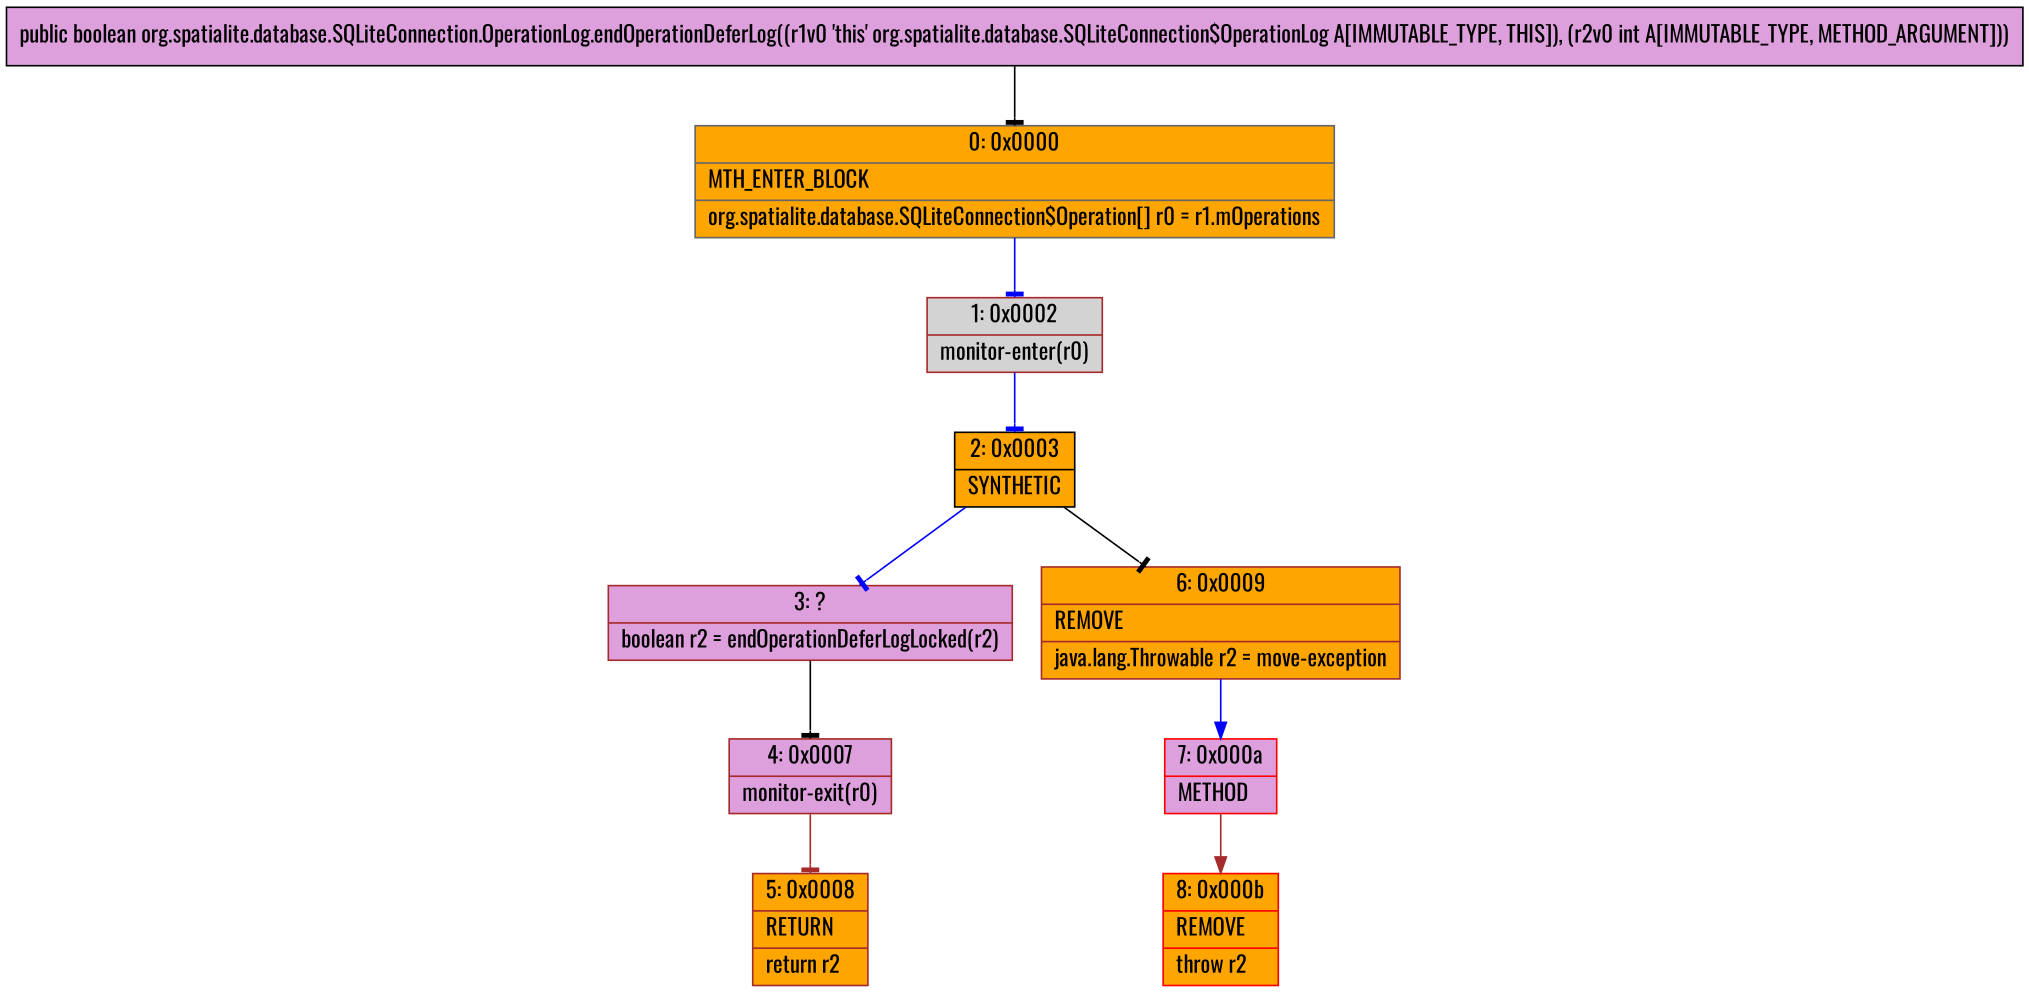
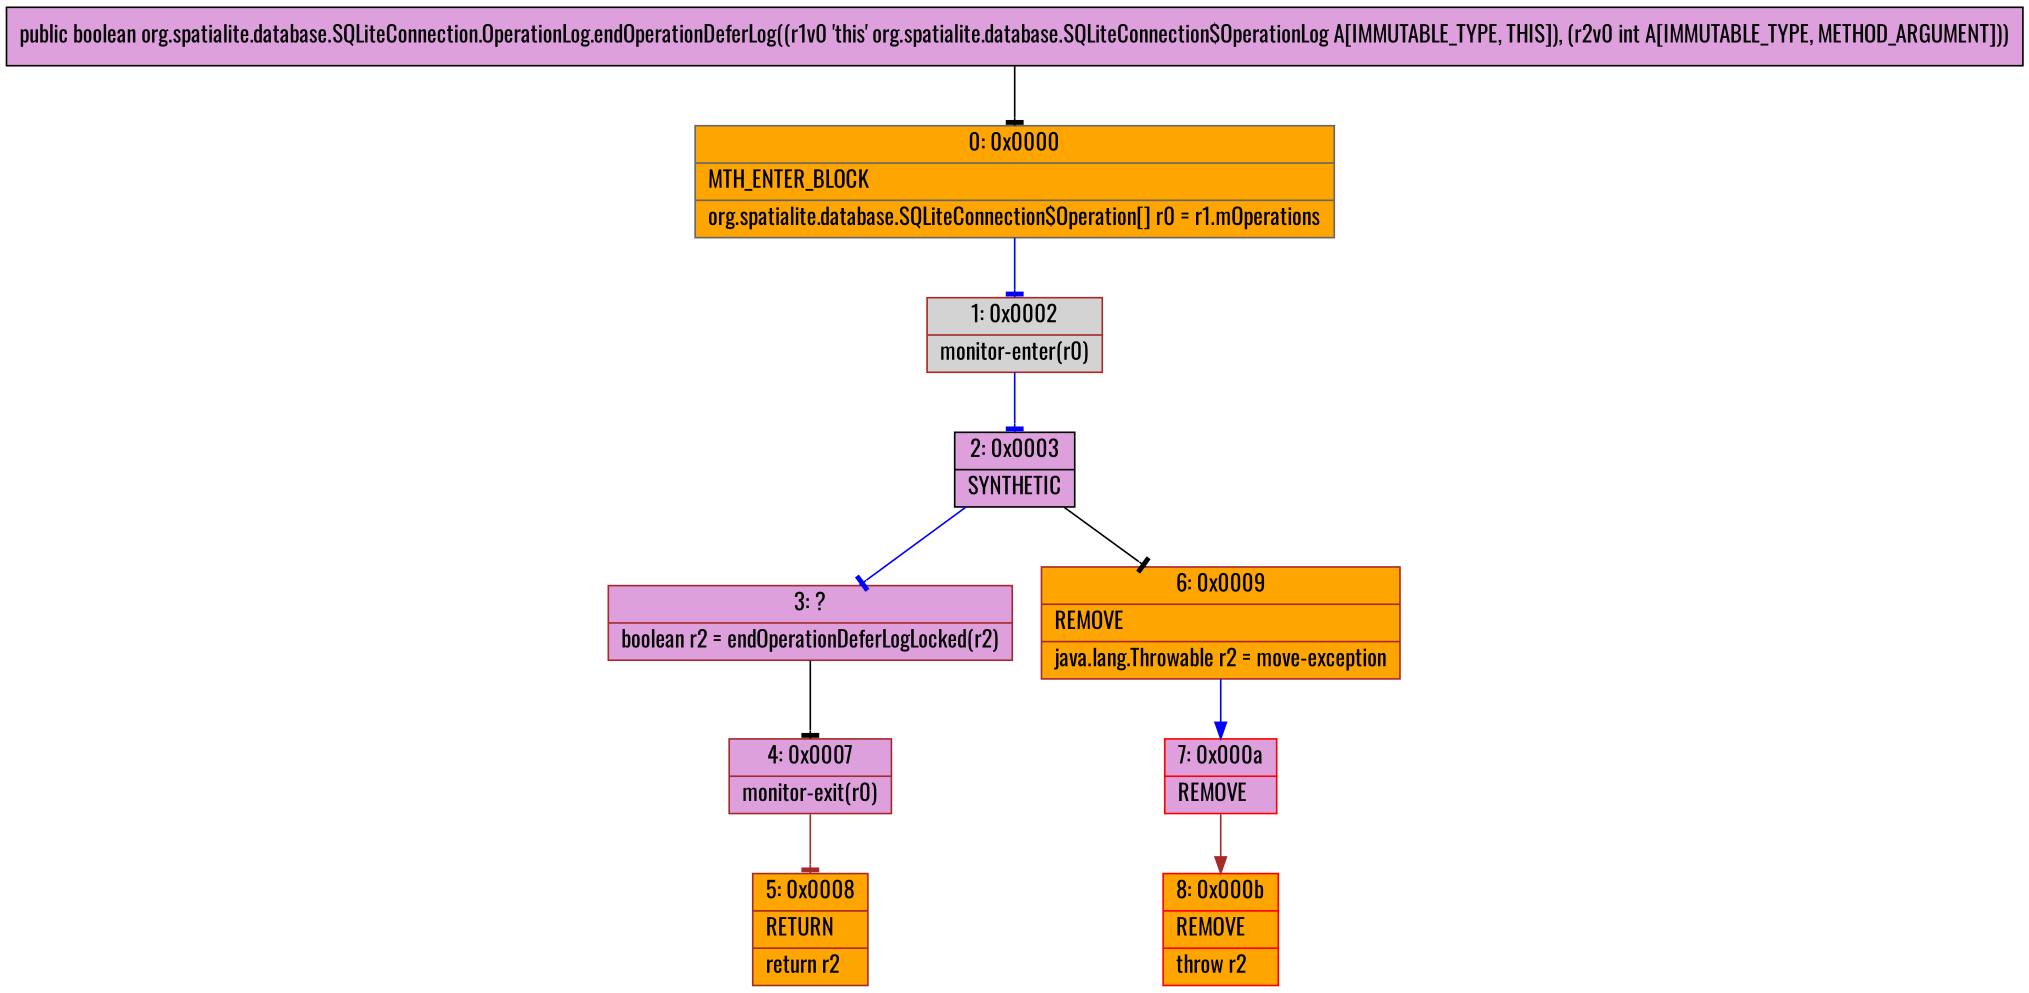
  digraph {
    fontname=Oswald
    node [color=brown fillcolor=plum fontname=Oswald shape=record style=filled]
    edge [arrowhead=tee color=blue fontname=Oswald]
    n1 [color=gray40 fillcolor=orange label="{0\:\ 0x0000|MTH_ENTER_BLOCK\l|org.spatialite.database.SQLiteConnection$Operation[] r0 = r1.mOperations\l}"]
    n2 [fillcolor=lightgrey label="{1\:\ 0x0002|monitor\-enter(r0)\l}"]
-   n3 [color=black fillcolor=orange label="{2\:\ 0x0003|SYNTHETIC\l}"]
+   n3 [color=black label="{2\:\ 0x0003|SYNTHETIC\l}"]
    n4 [label="{3\:\ ?|boolean r2 = endOperationDeferLogLocked(r2)\l}"]
    n5 [fillcolor=orange label="{6\:\ 0x0009|REMOVE\l|java.lang.Throwable r2 = move\-exception\l}"]
    n6 [label="{4\:\ 0x0007|monitor\-exit(r0)\l}"]
-   n7 [color=red label="{7\:\ 0x000a|METHOD\l}"]
+   n7 [color=red label="{7\:\ 0x000a|REMOVE\l}"]
    n8 [fillcolor=orange label="{5\:\ 0x0008|RETURN\l|return r2\l}"]
    n9 [color=red fillcolor=orange label="{8\:\ 0x000b|REMOVE\l|throw r2\l}"]
    n10 [color=black label="{public boolean org.spatialite.database.SQLiteConnection.OperationLog.endOperationDeferLog((r1v0 'this' org.spatialite.database.SQLiteConnection$OperationLog A[IMMUTABLE_TYPE, THIS]), (r2v0 int A[IMMUTABLE_TYPE, METHOD_ARGUMENT])) }"]
    n1 -> n2
    n2 -> n3
    n3 -> n4
    n3 -> n5 [color=black]
    n4 -> n6 [color=black]
    n5 -> n7 [arrowhead=normal]
    n6 -> n8 [color=brown]
    n7 -> n9 [arrowhead=normal color=brown]
    n10 -> n1 [color=black]
  }
